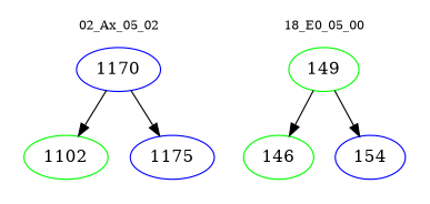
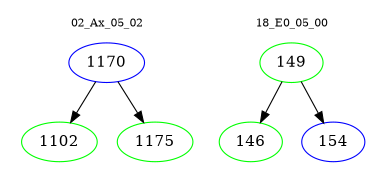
  digraph {
    node [color=blue]
    edge [color=black]
    n1 [label=1170]
    n2 [color=green label=1102]
-   n3 [label=1175]
+   n3 [color=green label=1175]
    n4 [color=green label=149]
    n5 [color=green label=146]
    n6 [label=154]
    subgraph cluster_1 {
      color=white
      fontsize=10
      label="02_Ax_05_02"
      n1
      n2
      n3
    }
    subgraph cluster_2 {
      color=white
      fontsize=10
      label="18_E0_05_00"
      n4
      n5
      n6
    }
    n1 -> n2
    n1 -> n3
    n4 -> n5
    n4 -> n6
  }
